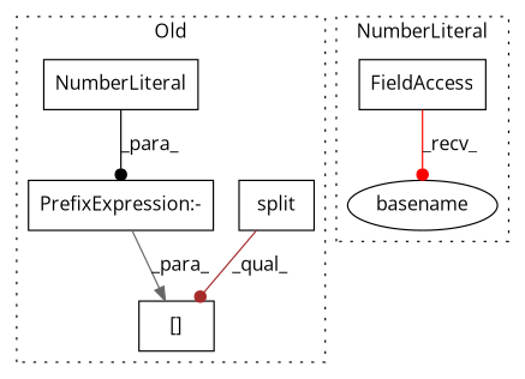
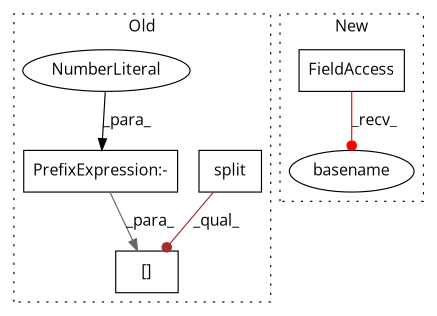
  digraph {
    fontname="Open Sans"
    node [a=32 fontname="Open Sans" l=1 shape=box]
    edge [arrowhead=dot fontname="Open Sans"]
    n1 [l="6,1" label=split s="2366,2375"]
    n2 [a=2 l="14,1" label="[]" s="2363,2379"]
    n3 [a=38 label="PrefixExpression:-" s=2377]
-   n4 [a=34 label=NumberLiteral s=2378]
+   n4 [a=34 label=NumberLiteral s=2378 shape=ellipse]
    n5 [l="9,1" label=basename s="2359,2370" shape=ellipse]
    n6 [a=22 l=7 label=FieldAccess s=2351]
    subgraph cluster_1 {
      label=Old
      style=dotted
      n1
      n2
      n3
      n4
    }
    subgraph cluster_2 {
-     label=NumberLiteral
+     label=New
      style=dotted
      n5
      n6
    }
    n1 -> n2 [color=brown label=_qual_]
    n3 -> n2 [arrowhead=normal color=gray40 label=_para_]
-   n4 -> n3 [color=black label=_para_]
+   n4 -> n3 [arrowhead=normal color=black label=_para_]
    n6 -> n5 [color=red label=_recv_]
  }
